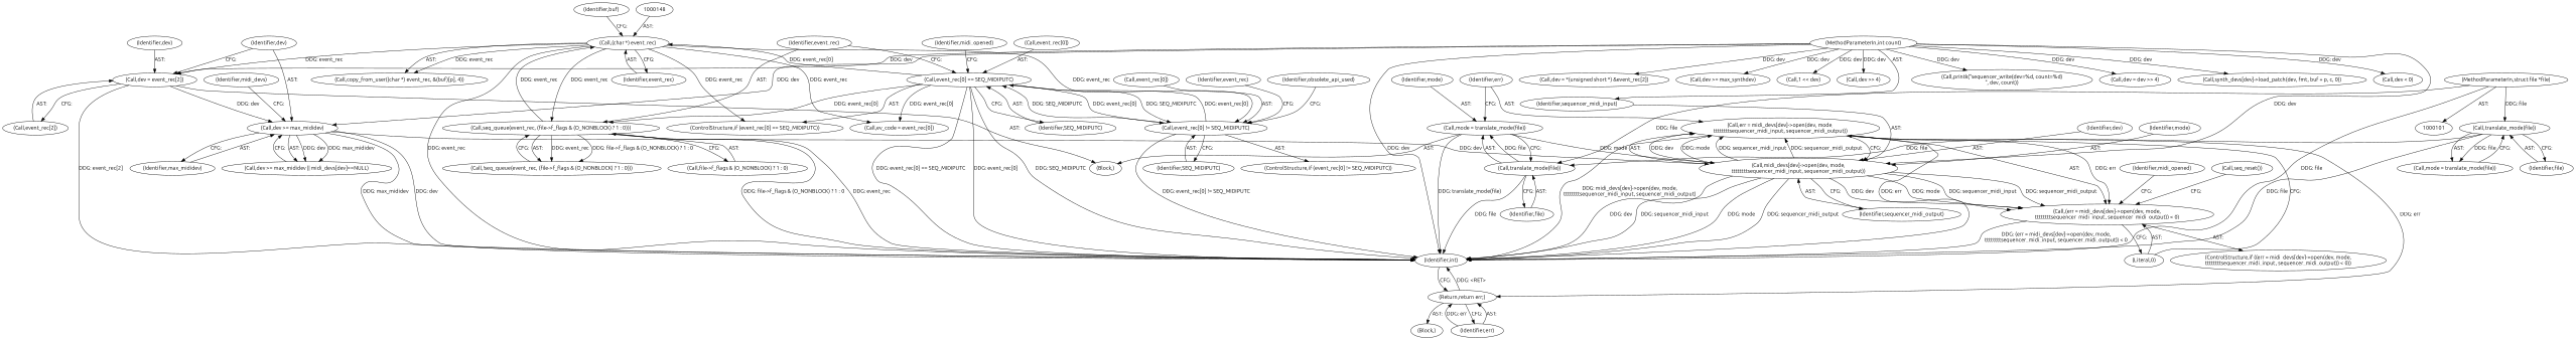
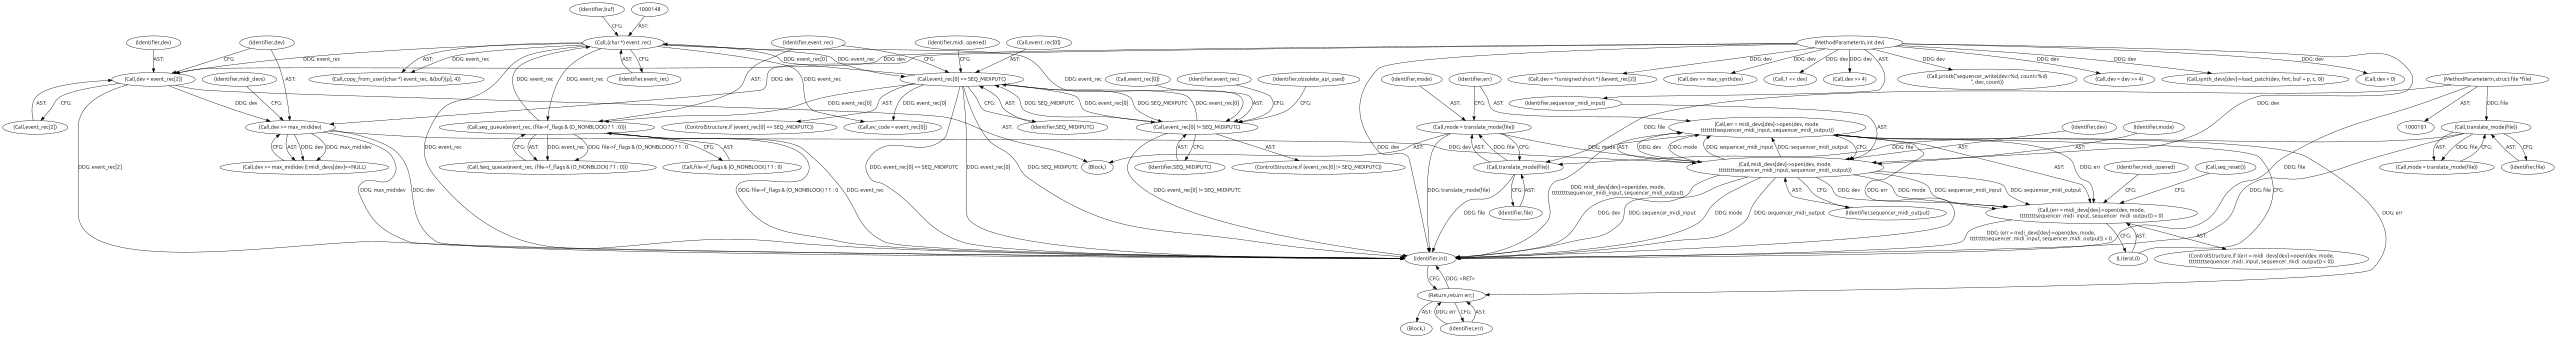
  digraph {
    fontname=Ubuntu
    node [fontname=Ubuntu]
    edge [fontname=Ubuntu]
    n1 [label="(Call,err = midi_devs[dev]->open(dev, mode,\n\t\t\t\t\t\t\t\tsequencer_midi_input, sequencer_midi_output))"]
    n2 [label="(Call,midi_devs[dev]->open(dev, mode,\n\t\t\t\t\t\t\t\tsequencer_midi_input, sequencer_midi_output))"]
    n3 [label="(Call,(err = midi_devs[dev]->open(dev, mode,\n\t\t\t\t\t\t\t\tsequencer_midi_input, sequencer_midi_output)) < 0)"]
    n4 [label="(Return,return err;)"]
    n5 [label="(Identifier,int)"]
    n6 [label="(Identifier,sequencer_midi_output)"]
    n7 [label="(Literal,0)"]
    n8 [label="(ControlStructure,if ((err = midi_devs[dev]->open(dev, mode,\n\t\t\t\t\t\t\t\tsequencer_midi_input, sequencer_midi_output)) < 0))"]
    n9 [label="(Block,)"]
    n10 [label="(Identifier,err)"]
    n11 [label="(Call,dev >= max_mididev)"]
-   n12 [label="(Identifier,max_mididev)"]
    n13 [label="(Call,dev >= max_mididev || midi_devs[dev]==NULL)"]
    n14 [label="(Call,dev = event_rec[2])"]
    n15 [label="(Call,event_rec[2])"]
    n16 [label="(Block,)"]
    n17 [label="(Call,(char *) event_rec)"]
    n18 [label="(Call,event_rec[0] == SEQ_MIDIPUTC)"]
    n19 [label="(Call,event_rec[0] != SEQ_MIDIPUTC)"]
    n20 [label="(Call,seq_queue(event_rec, (file->f_flags & (O_NONBLOCK) ? 1 : 0)))"]
    n21 [label="(Call,ev_code = event_rec[0])"]
    n22 [label="(Identifier,event_rec)"]
    n23 [label="(Call,copy_from_user((char *) event_rec, &(buf)[p], 4))"]
    n24 [label="(Identifier,SEQ_MIDIPUTC)"]
    n25 [label="(ControlStructure,if (event_rec[0] == SEQ_MIDIPUTC))"]
    n26 [label="(Identifier,SEQ_MIDIPUTC)"]
    n27 [label="(ControlStructure,if (event_rec[0] != SEQ_MIDIPUTC))"]
    n28 [label="(Call,!seq_queue(event_rec, (file->f_flags & (O_NONBLOCK) ? 1 : 0)))"]
    n29 [label="(Call,file->f_flags & (O_NONBLOCK) ? 1 : 0)"]
-   n30 [label="(MethodParameterIn,int count)"]
+   n30 [label="(MethodParameterIn,int dev)"]
    n31 [label="(Call,dev = *(unsigned short *) &event_rec[2])"]
    n32 [label="(Call,dev >= max_synthdev)"]
    n33 [label="(Call,1 << dev)"]
    n34 [label="(Call,dev >> 4)"]
    n35 [label="(Call,printk(\"sequencer_write(dev=%d, count=%d)\n\", dev, count))"]
    n36 [label="(Call,dev = dev >> 4)"]
    n37 [label="(Call,synth_devs[dev]->load_patch(dev, fmt, buf + p, c, 0))"]
    n38 [label="(Call,dev < 0)"]
    n39 [label="(Identifier,sequencer_midi_input)"]
    n40 [label="(Call,mode = translate_mode(file))"]
    n41 [label="(Call,translate_mode(file))"]
    n42 [label="(Identifier,file)"]
    n43 [label="(Call,translate_mode(file))"]
    n44 [label="(Identifier,file)"]
    n45 [label="(Call,mode = translate_mode(file))"]
    n46 [label="(MethodParameterIn,struct file *file)"]
    1000101
    n48 [label="(Identifier,midi_devs)"]
    n49 [label="(Identifier,dev)"]
    n50 [label="(Identifier,midi_opened)"]
    n51 [label="(Identifier,dev)"]
    n52 [label="(Identifier,err)"]
    n53 [label="(Identifier,mode)"]
    n54 [label="(Call,seq_reset())"]
    n55 [label="(Call,event_rec[0])"]
    n56 [label="(Identifier,mode)"]
    n57 [label="(Identifier,event_rec)"]
    n58 [label="(Identifier,buf)"]
    n59 [label="(Call,event_rec[0])"]
    n60 [label="(Identifier,event_rec)"]
    n61 [label="(Identifier,obsolete_api_used)"]
    n62 [label="(Identifier,midi_opened)"]
    n63 [label="(Identifier,dev)"]
    1000148
    n1 -> n2 [label="CFG: "]
    n1 -> n3 [label="AST: "]
    n1 -> n3 [label="DDG: err"]
    n1 -> n4 [label="DDG: err"]
    n1 -> n5 [label="DDG: midi_devs[dev]->open(dev, mode,\n\t\t\t\t\t\t\t\tsequencer_midi_input, sequencer_midi_output)"]
    n1 -> n5 [label="DDG: err"]
    n2 -> n1 [label="AST: "]
    n2 -> n1 [label="DDG: dev"]
    n2 -> n1 [label="DDG: mode"]
    n2 -> n1 [label="DDG: sequencer_midi_input"]
    n2 -> n1 [label="DDG: sequencer_midi_output"]
    n2 -> n3 [label="DDG: dev"]
    n2 -> n3 [label="DDG: mode"]
    n2 -> n3 [label="DDG: sequencer_midi_input"]
    n2 -> n3 [label="DDG: sequencer_midi_output"]
    n2 -> n5 [label="DDG: mode"]
    n2 -> n5 [label="DDG: sequencer_midi_output"]
    n2 -> n5 [label="DDG: dev"]
    n2 -> n5 [label="DDG: sequencer_midi_input"]
    n2 -> n6 [label="CFG: "]
    n3 -> n5 [label="DDG: (err = midi_devs[dev]->open(dev, mode,\n\t\t\t\t\t\t\t\tsequencer_midi_input, sequencer_midi_output)) < 0"]
    n3 -> n7 [label="CFG: "]
    n3 -> n8 [label="AST: "]
    n4 -> n5 [label="DDG: <RET>"]
    n4 -> n9 [label="AST: "]
    n4 -> n10 [label="CFG: "]
    n5 -> n4 [label="CFG: "]
    n6 -> n2 [label="AST: "]
    n7 -> n1 [label="CFG: "]
    n7 -> n3 [label="AST: "]
    n10 -> n4 [label="AST: "]
    n10 -> n4 [label="DDG: err"]
    n11 -> n2 [label="DDG: dev"]
    n11 -> n5 [label="DDG: max_mididev"]
    n11 -> n5 [label="DDG: dev"]
-   n11 -> n12 [label="CFG: "]
    n11 -> n13 [label="AST: "]
    n11 -> n13 [label="DDG: dev"]
    n11 -> n13 [label="DDG: max_mididev"]
-   n12 -> n11 [label="AST: "]
    n13 -> n11 [label="CFG: "]
    n14 -> n5 [label="DDG: event_rec[2]"]
    n14 -> n11 [label="DDG: dev"]
    n14 -> n15 [label="CFG: "]
    n14 -> n16 [label="AST: "]
    n15 -> n14 [label="AST: "]
    n17 -> n5 [label="DDG: event_rec"]
    n17 -> n14 [label="DDG: event_rec"]
-   n17 -> n25 [label="DDG: event_rec"]
+   n17 -> n18 [label="DDG: event_rec"]
    n17 -> n19 [label="DDG: event_rec"]
    n17 -> n20 [label="DDG: event_rec"]
    n17 -> n21 [label="DDG: event_rec"]
    n17 -> n22 [label="CFG: "]
    n17 -> n23 [label="AST: "]
    n17 -> n23 [label="DDG: event_rec"]
    n18 -> n5 [label="DDG: SEQ_MIDIPUTC"]
    n18 -> n5 [label="DDG: event_rec[0] == SEQ_MIDIPUTC"]
    n18 -> n5 [label="DDG: event_rec[0]"]
    n18 -> n17 [label="DDG: event_rec[0]"]
    n18 -> n19 [label="DDG: event_rec[0]"]
    n18 -> n19 [label="DDG: SEQ_MIDIPUTC"]
    n18 -> n20 [label="DDG: event_rec[0]"]
    n18 -> n21 [label="DDG: event_rec[0]"]
    n18 -> n24 [label="CFG: "]
    n18 -> n25 [label="AST: "]
    n19 -> n5 [label="DDG: event_rec[0] != SEQ_MIDIPUTC"]
    n19 -> n18 [label="DDG: event_rec[0]"]
    n19 -> n18 [label="DDG: SEQ_MIDIPUTC"]
    n19 -> n26 [label="CFG: "]
    n19 -> n27 [label="AST: "]
    n20 -> n5 [label="DDG: file->f_flags & (O_NONBLOCK) ? 1 : 0"]
    n20 -> n5 [label="DDG: event_rec"]
    n20 -> n17 [label="DDG: event_rec"]
    n20 -> n28 [label="AST: "]
    n20 -> n28 [label="DDG: event_rec"]
    n20 -> n28 [label="DDG: file->f_flags & (O_NONBLOCK) ? 1 : 0"]
    n20 -> n29 [label="CFG: "]
    n22 -> n17 [label="AST: "]
    n24 -> n18 [label="AST: "]
    n26 -> n19 [label="AST: "]
    n28 -> n20 [label="CFG: "]
    n29 -> n20 [label="AST: "]
    n30 -> n2 [label="DDG: dev"]
    n30 -> n5 [label="DDG: dev"]
    n30 -> n11 [label="DDG: dev"]
    n30 -> n14 [label="DDG: dev"]
    n30 -> n31 [label="DDG: dev"]
    n30 -> n32 [label="DDG: dev"]
    n30 -> n33 [label="DDG: dev"]
    n30 -> n34 [label="DDG: dev"]
    n30 -> n35 [label="DDG: dev"]
    n30 -> n36 [label="DDG: dev"]
    n30 -> n37 [label="DDG: dev"]
    n30 -> n38 [label="DDG: dev"]
    n30 -> n39 [label="AST: "]
    n39 -> n2 [label="AST: "]
    n40 -> n2 [label="DDG: mode"]
    n40 -> n5 [label="DDG: translate_mode(file)"]
    n40 -> n16 [label="AST: "]
    n40 -> n41 [label="CFG: "]
    n41 -> n5 [label="DDG: file"]
    n41 -> n40 [label="AST: "]
    n41 -> n40 [label="DDG: file"]
    n41 -> n42 [label="CFG: "]
    n42 -> n41 [label="AST: "]
    n43 -> n5 [label="DDG: file"]
    n43 -> n41 [label="DDG: file"]
    n43 -> n44 [label="CFG: "]
    n43 -> n45 [label="AST: "]
    n43 -> n45 [label="DDG: file"]
    n44 -> n43 [label="AST: "]
    n45 -> n43 [label="CFG: "]
    n46 -> n5 [label="DDG: file"]
    n46 -> n41 [label="DDG: file"]
    n46 -> n43 [label="DDG: file"]
    n46 -> 1000101 [label="AST: "]
    n48 -> n11 [label="CFG: "]
    n49 -> n14 [label="AST: "]
    n50 -> n18 [label="CFG: "]
    n51 -> n11 [label="AST: "]
    n51 -> n14 [label="CFG: "]
    n52 -> n1 [label="AST: "]
    n52 -> n40 [label="CFG: "]
    n53 -> n2 [label="AST: "]
    n54 -> n3 [label="CFG: "]
    n55 -> n19 [label="AST: "]
    n56 -> n40 [label="AST: "]
    n57 -> n18 [label="CFG: "]
    n57 -> n20 [label="AST: "]
    n58 -> n17 [label="CFG: "]
    n59 -> n18 [label="AST: "]
    n60 -> n19 [label="CFG: "]
    n61 -> n19 [label="CFG: "]
    n62 -> n3 [label="CFG: "]
    n63 -> n2 [label="AST: "]
    1000148 -> n17 [label="AST: "]
  }
